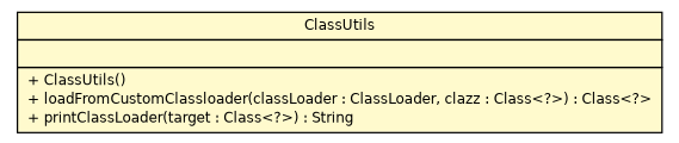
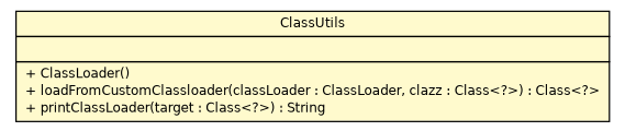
  digraph {
    nodesep=0.25
    ranksep=0.5
-   n1 [fontcolor=black fontname=Helvetica fontsize=10.0 label=<<table title="top.infra.test.classloader.ClassUtils" border="0" cellborder="1" cellspacing="0" cellpadding="2" port="p" bgcolor="lemonChiffon" href="./ClassUtils.html"> 		<tr><td><table border="0" cellspacing="0" cellpadding="1"> <tr><td align="center" balign="center"> ClassUtils </td></tr> 		</table></td></tr> 		<tr><td><table border="0" cellspacing="0" cellpadding="1"> <tr><td align="left" balign="left">  </td></tr> 		</table></td></tr> 		<tr><td><table border="0" cellspacing="0" cellpadding="1"> <tr><td align="left" balign="left"> + ClassUtils() </td></tr> <tr><td align="left" balign="left"> + loadFromCustomClassloader(classLoader : ClassLoader, clazz : Class&lt;?&gt;) : Class&lt;?&gt; </td></tr> <tr><td align="left" balign="left"> + printClassLoader(target : Class&lt;?&gt;) : String </td></tr> 		</table></td></tr> 		</table>> shape=plaintext]
+   n1 [fontcolor=black fontname=Helvetica fontsize=10.0 label=<<table title="top.infra.test.classloader.ClassUtils" border="0" cellborder="1" cellspacing="0" cellpadding="2" port="p" bgcolor="lemonChiffon" href="./ClassUtils.html"> 		<tr><td><table border="0" cellspacing="0" cellpadding="1"> <tr><td align="center" balign="center"> ClassUtils </td></tr> 		</table></td></tr> 		<tr><td><table border="0" cellspacing="0" cellpadding="1"> <tr><td align="left" balign="left">  </td></tr> 		</table></td></tr> 		<tr><td><table border="0" cellspacing="0" cellpadding="1"> <tr><td align="left" balign="left"> + ClassLoader() </td></tr> <tr><td align="left" balign="left"> + loadFromCustomClassloader(classLoader : ClassLoader, clazz : Class&lt;?&gt;) : Class&lt;?&gt; </td></tr> <tr><td align="left" balign="left"> + printClassLoader(target : Class&lt;?&gt;) : String </td></tr> 		</table></td></tr> 		</table>> shape=plaintext]
  }
